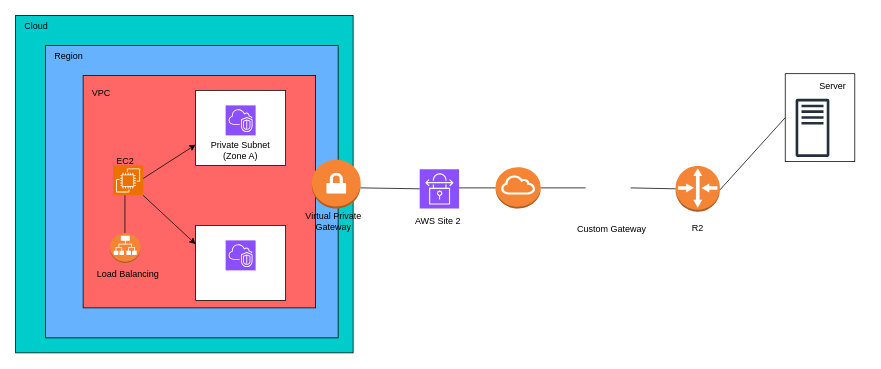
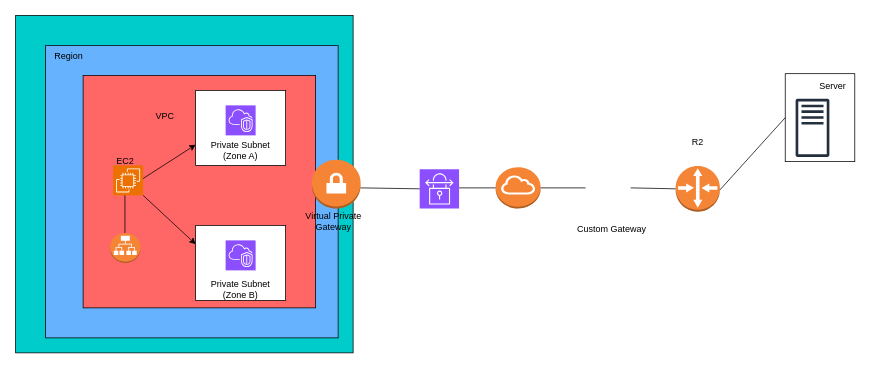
  <mxCell id="0" />
  <mxCell id="1" parent="0" />
  <mxCell id="2" value="" style="rounded=0;whiteSpace=wrap;html=1;rotation=90;" vertex="1" parent="1"><mxGeometry x="1033.88" y="110" width="117.25" height="92.75" as="geometry" /></mxCell>
  <mxCell id="3" value="" style="whiteSpace=wrap;html=1;aspect=fixed;fillColor=#00CCCC;" vertex="1" parent="1"><mxGeometry x="20" y="20" width="450" height="450" as="geometry" /></mxCell>
  <mxCell id="4" value="" style="whiteSpace=wrap;html=1;aspect=fixed;fillColor=#66B2FF;" vertex="1" parent="1"><mxGeometry x="60" y="60" width="390" height="390" as="geometry" /></mxCell>
  <mxCell id="5" value="" style="whiteSpace=wrap;html=1;aspect=fixed;fillColor=#FF6666;" vertex="1" parent="1"><mxGeometry x="110" y="100" width="310" height="310" as="geometry" /></mxCell>
  <mxCell id="6" value="" style="rounded=0;whiteSpace=wrap;html=1;" vertex="1" parent="1"><mxGeometry x="260" y="300" width="120" height="100" as="geometry" /></mxCell>
  <mxCell id="7" value="" style="rounded=0;whiteSpace=wrap;html=1;" vertex="1" parent="1"><mxGeometry x="260" y="120" width="120" height="100" as="geometry" /></mxCell>
  <mxCell id="8" value="" style="shape=image;verticalLabelPosition=bottom;labelBackgroundColor=default;verticalAlign=top;aspect=fixed;imageAspect=0;image=https://symbols.getvecta.com/stencil_20/8_customer-gateway.5f8e151d08.png;" parent="1" vertex="1"><mxGeometry x="780" y="220" width="60" height="60" as="geometry" /></mxCell>
  <mxCell id="9" value="Custom Gateway" style="text;html=1;align=center;verticalAlign=middle;whiteSpace=wrap;rounded=0;" parent="1" vertex="1"><mxGeometry x="760" y="290" width="110" height="30" as="geometry" /></mxCell>
  <mxCell id="10" value="" style="outlineConnect=0;dashed=0;verticalLabelPosition=bottom;verticalAlign=top;align=center;html=1;shape=mxgraph.aws3.internet_gateway;fillColor=#F58534;gradientColor=none;" vertex="1" parent="1"><mxGeometry x="660" y="222.5" width="60" height="55" as="geometry" /></mxCell>
  <mxCell id="11" value="" style="sketch=0;points=[[0,0,0],[0.25,0,0],[0.5,0,0],[0.75,0,0],[1,0,0],[0,1,0],[0.25,1,0],[0.5,1,0],[0.75,1,0],[1,1,0],[0,0.25,0],[0,0.5,0],[0,0.75,0],[1,0.25,0],[1,0.5,0],[1,0.75,0]];outlineConnect=0;fontColor=#232F3E;fillColor=#8C4FFF;strokeColor=#ffffff;dashed=0;verticalLabelPosition=bottom;verticalAlign=top;align=center;html=1;fontSize=12;fontStyle=0;aspect=fixed;shape=mxgraph.aws4.resourceIcon;resIcon=mxgraph.aws4.site_to_site_vpn;" vertex="1" parent="1"><mxGeometry x="558.75" y="225" width="52.5" height="52.5" as="geometry" /></mxCell>
- <mxCell id="12" value="AWS Site 2&amp;nbsp;" style="text;html=1;align=center;verticalAlign=middle;whiteSpace=wrap;rounded=0;" vertex="1" parent="1"><mxGeometry x="550" y="280" width="70" height="30" as="geometry" /></mxCell>
  <mxCell id="13" value="" style="outlineConnect=0;dashed=0;verticalLabelPosition=bottom;verticalAlign=top;align=center;html=1;shape=mxgraph.aws3.vpn_gateway;fillColor=#F58534;gradientColor=none;" vertex="1" parent="1"><mxGeometry x="415" y="212.5" width="65" height="65" as="geometry" /></mxCell>
  <mxCell id="14" value="Virtual Private Gateway" style="text;html=1;align=center;verticalAlign=middle;whiteSpace=wrap;rounded=0;" vertex="1" parent="1"><mxGeometry x="390" y="280" width="107.5" height="30" as="geometry" /></mxCell>
  <mxCell id="15" value="" style="sketch=0;points=[[0,0,0],[0.25,0,0],[0.5,0,0],[0.75,0,0],[1,0,0],[0,1,0],[0.25,1,0],[0.5,1,0],[0.75,1,0],[1,1,0],[0,0.25,0],[0,0.5,0],[0,0.75,0],[1,0.25,0],[1,0.5,0],[1,0.75,0]];outlineConnect=0;fontColor=#232F3E;fillColor=#8C4FFF;strokeColor=#ffffff;dashed=0;verticalLabelPosition=bottom;verticalAlign=top;align=center;html=1;fontSize=12;fontStyle=0;aspect=fixed;shape=mxgraph.aws4.resourceIcon;resIcon=mxgraph.aws4.vpc;" vertex="1" parent="1"><mxGeometry x="300" y="140" width="40" height="40" as="geometry" /></mxCell>
  <mxCell id="16" value="" style="sketch=0;points=[[0,0,0],[0.25,0,0],[0.5,0,0],[0.75,0,0],[1,0,0],[0,1,0],[0.25,1,0],[0.5,1,0],[0.75,1,0],[1,1,0],[0,0.25,0],[0,0.5,0],[0,0.75,0],[1,0.25,0],[1,0.5,0],[1,0.75,0]];outlineConnect=0;fontColor=#232F3E;fillColor=#8C4FFF;strokeColor=#ffffff;dashed=0;verticalLabelPosition=bottom;verticalAlign=top;align=center;html=1;fontSize=12;fontStyle=0;aspect=fixed;shape=mxgraph.aws4.resourceIcon;resIcon=mxgraph.aws4.vpc;" vertex="1" parent="1"><mxGeometry x="300" y="320" width="40" height="40" as="geometry" /></mxCell>
  <mxCell id="17" value="Private Subnet (Zone A)" style="text;html=1;align=center;verticalAlign=middle;whiteSpace=wrap;rounded=0;" vertex="1" parent="1"><mxGeometry x="270" y="185" width="100" height="30" as="geometry" /></mxCell>
+ <mxCell id="18" value="Private Subnet (Zone B)" style="text;html=1;align=center;verticalAlign=middle;whiteSpace=wrap;rounded=0;" vertex="1" parent="1"><mxGeometry x="270" y="370" width="100" height="30" as="geometry" /></mxCell>
  <mxCell id="19" value="" style="sketch=0;points=[[0,0,0],[0.25,0,0],[0.5,0,0],[0.75,0,0],[1,0,0],[0,1,0],[0.25,1,0],[0.5,1,0],[0.75,1,0],[1,1,0],[0,0.25,0],[0,0.5,0],[0,0.75,0],[1,0.25,0],[1,0.5,0],[1,0.75,0]];outlineConnect=0;fontColor=#232F3E;fillColor=#ED7100;strokeColor=#ffffff;dashed=0;verticalLabelPosition=bottom;verticalAlign=top;align=center;html=1;fontSize=12;fontStyle=0;aspect=fixed;shape=mxgraph.aws4.resourceIcon;resIcon=mxgraph.aws4.ec2;" vertex="1" parent="1"><mxGeometry x="150" y="220" width="40" height="40" as="geometry" /></mxCell>
  <mxCell id="20" value="EC2" style="text;html=1;align=center;verticalAlign=middle;whiteSpace=wrap;rounded=0;" vertex="1" parent="1"><mxGeometry y="200" width="52.5" height="30" as="geometry" x="140" /></mxCell>
  <mxCell id="21" value="" style="outlineConnect=0;dashed=0;verticalLabelPosition=bottom;verticalAlign=top;align=center;html=1;shape=mxgraph.aws3.application_load_balancer;fillColor=#F58534;gradientColor=none;" vertex="1" parent="1"><mxGeometry x="145.88" y="310" width="40.75" height="40" as="geometry" /></mxCell>
- <mxCell id="22" value="Load Balancing" style="text;html=1;align=center;verticalAlign=middle;whiteSpace=wrap;rounded=0;" vertex="1" parent="1"><mxGeometry x="125" y="350" width="90" height="30" as="geometry" /></mxCell>
- <mxCell id="23" value="VPC" style="text;whiteSpace=wrap;html=1;" vertex="1" parent="1"><mxGeometry x="120" y="110" width="30" height="30" as="geometry" /></mxCell>
+ <mxCell id="23" value="VPC" style="text;whiteSpace=wrap;html=1;" vertex="1" parent="1"><mxGeometry x="205" y="140" width="30" height="30" as="geometry" /></mxCell>
  <mxCell id="24" value="Region" style="text;whiteSpace=wrap;html=1;" vertex="1" parent="1"><mxGeometry x="70" y="60" width="70" height="40" as="geometry" /></mxCell>
- <mxCell id="25" value="Cloud" style="text;whiteSpace=wrap;html=1;" vertex="1" parent="1"><mxGeometry x="30" y="20" width="40" height="30" as="geometry" /></mxCell>
  <mxCell id="26" value="" style="outlineConnect=0;dashed=0;verticalLabelPosition=bottom;verticalAlign=top;align=center;html=1;shape=mxgraph.aws3.router;fillColor=#F58536;gradientColor=none;" vertex="1" parent="1"><mxGeometry x="900" y="220.75" width="59" height="61" as="geometry" /></mxCell>
- <mxCell id="27" value="R2&amp;nbsp;" style="text;whiteSpace=wrap;html=1;" vertex="1" parent="1"><mxGeometry x="919.5" y="290" width="20" height="30" as="geometry" /></mxCell>
+ <mxCell id="27" value="R2&amp;nbsp;" style="text;whiteSpace=wrap;html=1;" vertex="1" parent="1"><mxGeometry x="919.5" y="175" width="20" height="30" as="geometry" /></mxCell>
  <mxCell id="28" value="" style="sketch=0;outlineConnect=0;fontColor=#232F3E;gradientColor=none;fillColor=#232F3D;strokeColor=none;dashed=0;verticalLabelPosition=bottom;verticalAlign=top;align=center;html=1;fontSize=12;fontStyle=0;aspect=fixed;pointerEvents=1;shape=mxgraph.aws4.traditional_server;" vertex="1" parent="1"><mxGeometry x="1060" y="131" width="45" height="78" as="geometry" /></mxCell>
  <mxCell id="29" value="Server" style="text;whiteSpace=wrap;html=1;" vertex="1" parent="1"><mxGeometry x="1090" y="101" width="50" height="30" as="geometry" /></mxCell>
  <mxCell id="30" value="" style="endArrow=classic;html=1;rounded=0;" edge="1" parent="1"><mxGeometry width="50" height="50" relative="1" as="geometry"><mxPoint x="190" y="237.5" as="sourcePoint" /><mxPoint x="260" y="192.5" as="targetPoint" /></mxGeometry></mxCell>
  <mxCell id="31" value="" style="endArrow=classic;html=1;rounded=0;entryX=0;entryY=0.25;entryDx=0;entryDy=0;exitX=1;exitY=1;exitDx=0;exitDy=0;exitPerimeter=0;" edge="1" parent="1" source="19" target="6"><mxGeometry width="50" height="50" relative="1" as="geometry"><mxPoint x="190" y="280" as="sourcePoint" /><mxPoint x="270" y="240" as="targetPoint" /></mxGeometry></mxCell>
  <mxCell id="32" value="" style="endArrow=none;html=1;rounded=0;" edge="1" parent="1"><mxGeometry width="50" height="50" relative="1" as="geometry"><mxPoint x="165.75" y="310" as="sourcePoint" /><mxPoint x="165.75" y="260" as="targetPoint" /></mxGeometry></mxCell>
  <mxCell id="33" value="" style="endArrow=none;html=1;rounded=0;entryX=0;entryY=0.5;entryDx=0;entryDy=0;entryPerimeter=0;" edge="1" parent="1" target="11"><mxGeometry width="50" height="50" relative="1" as="geometry"><mxPoint x="480" y="250" as="sourcePoint" /><mxPoint x="530" y="200" as="targetPoint" /></mxGeometry></mxCell>
  <mxCell id="34" value="" style="endArrow=none;html=1;rounded=0;entryX=0;entryY=0.5;entryDx=0;entryDy=0;entryPerimeter=0;" edge="1" parent="1" target="10"><mxGeometry width="50" height="50" relative="1" as="geometry"><mxPoint x="611.25" y="250" as="sourcePoint" /><mxPoint x="661.25" y="200" as="targetPoint" /></mxGeometry></mxCell>
  <mxCell id="35" value="" style="endArrow=none;html=1;rounded=0;entryX=0;entryY=0.5;entryDx=0;entryDy=0;" edge="1" parent="1" target="8"><mxGeometry width="50" height="50" relative="1" as="geometry"><mxPoint x="720" y="250" as="sourcePoint" /><mxPoint x="770" y="200" as="targetPoint" /></mxGeometry></mxCell>
  <mxCell id="36" value="" style="endArrow=none;html=1;rounded=0;entryX=0;entryY=0.5;entryDx=0;entryDy=0;entryPerimeter=0;" edge="1" parent="1" target="26"><mxGeometry width="50" height="50" relative="1" as="geometry"><mxPoint x="840" y="250" as="sourcePoint" /><mxPoint x="890" y="250" as="targetPoint" /></mxGeometry></mxCell>
  <mxCell id="37" value="" style="endArrow=none;html=1;rounded=0;entryX=0.5;entryY=1;entryDx=0;entryDy=0;" edge="1" parent="1" target="2"><mxGeometry width="50" height="50" relative="1" as="geometry"><mxPoint x="959" y="252.75" as="sourcePoint" /><mxPoint x="1009" y="202.75" as="targetPoint" /></mxGeometry></mxCell>
